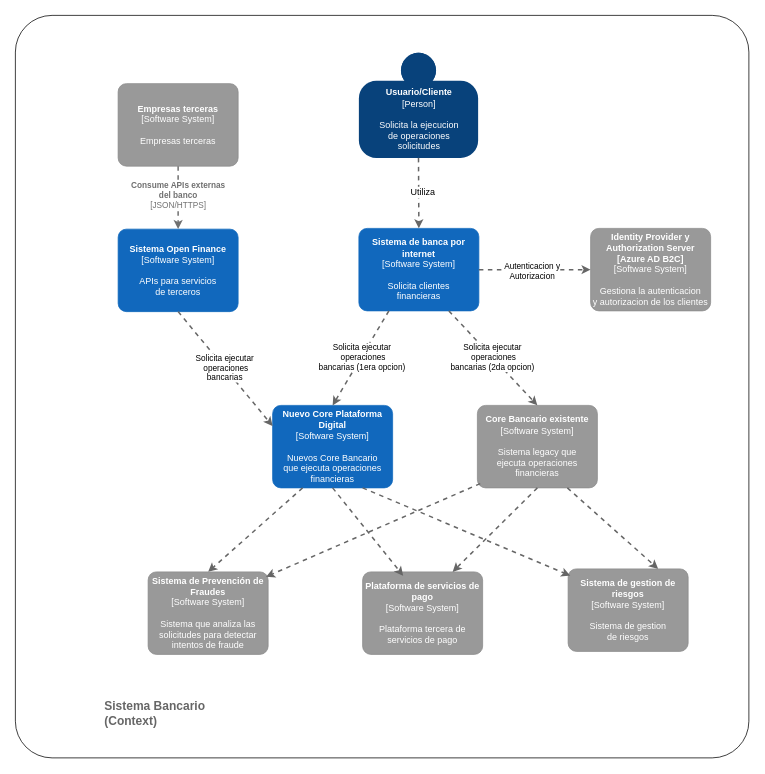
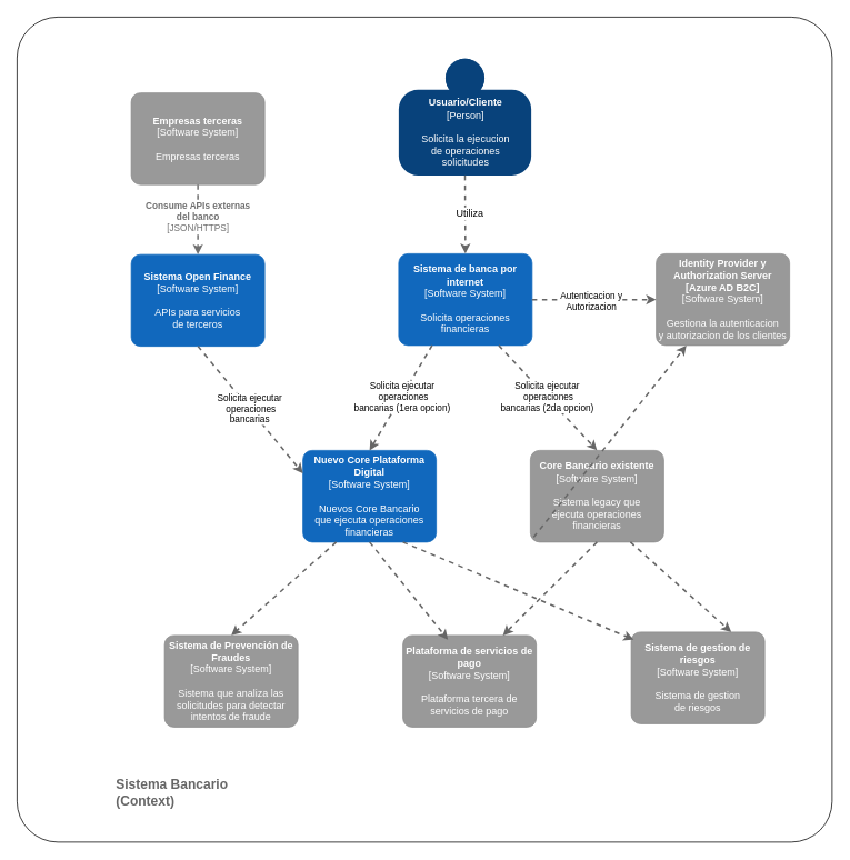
  <mxCell id="0" />
  <mxCell id="1" parent="0" />
  <mxCell id="2" value="" style="rounded=1;whiteSpace=wrap;html=1;labelBackgroundColor=none;fillColor=#ffffff;fontColor=#000000;align=left;arcSize=5;strokeColor=#000000;verticalAlign=bottom;metaEdit=1;metaData={&quot;c4Type&quot;:{&quot;editable&quot;:false}};points=[[0.25,0,0],[0.5,0,0],[0.75,0,0],[1,0.25,0],[1,0.5,0],[1,0.75,0],[0.75,1,0],[0.5,1,0],[0.25,1,0],[0,0.75,0],[0,0.5,0],[0,0.25,0]];" vertex="1" parent="1"><mxGeometry x="20" y="20" width="978" height="990" as="geometry" /></mxCell>
  <mxCell id="3" value="&lt;font style=&quot;font-size: 16px;&quot;&gt;&lt;b style=&quot;&quot;&gt;Sistema Bancario&lt;/b&gt;&lt;/font&gt;&lt;div&gt;&lt;font style=&quot;&quot; size=&quot;3&quot;&gt;&lt;b&gt;(Context)&lt;/b&gt;&lt;/font&gt;&lt;/div&gt;" style="text;html=1;align=left;verticalAlign=middle;resizable=0;points=[];autosize=1;fontColor=#666666;" vertex="1" parent="1"><mxGeometry x="137" y="925" width="160" height="50" as="geometry" /></mxCell>
  <mxCell id="4" value="&lt;b&gt;Usuario/Cliente&lt;/b&gt;&lt;div&gt;[Person]&lt;/div&gt;&lt;br&gt;&lt;div&gt;Solicita la ejecucion&#10;de operaciones&#10;solicitudes&lt;/div&gt;" style="html=1;dashed=0;whitespace=wrap;fillColor=#08427b;strokeColor=none;fontColor=#ffffff;shape=mxgraph.c4.person;align=center;metaEdit=1;points=[[0.5,0,0],[1,0.5,0],[1,0.75,0],[0.75,1,0],[0.5,1,0],[0.25,1,0],[0,0.75,0],[0,0.5,0]];metaData={&quot;c4Type&quot;:{&quot;editable&quot;:false}};" vertex="1" parent="1"><mxGeometry x="478" y="70" width="159" height="140" as="geometry" /></mxCell>
  <mxCell id="5" value="&lt;b&gt;Plataforma de servicios de pago&lt;/b&gt;&lt;div&gt;[Software System]&lt;/div&gt;&lt;br&gt;&lt;div&gt;Plataforma tercera de&#10;servicios de pago&lt;/div&gt;" style="rounded=1;whiteSpace=wrap;html=1;labelBackgroundColor=none;fillColor=#999999;fontColor=#ffffff;align=center;arcSize=10;strokeColor=#8A8A8A;metaEdit=1;metaData={&quot;c4Type&quot;:{&quot;editable&quot;:false}};points=[[0.25,0,0],[0.5,0,0],[0.75,0,0],[1,0.25,0],[1,0.5,0],[1,0.75,0],[0.75,1,0],[0.5,1,0],[0.25,1,0],[0,0.75,0],[0,0.5,0],[0,0.25,0]];" vertex="1" parent="1"><mxGeometry x="483" y="762" width="160" height="110.0" as="geometry" /></mxCell>
- <mxCell id="6" value="&lt;b&gt;Sistema de banca por internet&lt;/b&gt;&lt;div&gt;[Software System]&lt;/div&gt;&lt;br&gt;&lt;div&gt;Solicita clientes&#10;financieras&lt;/div&gt;" style="rounded=1;whiteSpace=wrap;html=1;labelBackgroundColor=none;fillColor=#1168BD;fontColor=#ffffff;align=center;arcSize=10;strokeColor=#1168BD;metaEdit=1;metaData={&quot;c4Type&quot;:{&quot;editable&quot;:false}};points=[[0.25,0,0],[0.5,0,0],[0.75,0,0],[1,0.25,0],[1,0.5,0],[1,0.75,0],[0.75,1,0],[0.5,1,0],[0.25,1,0],[0,0.75,0],[0,0.5,0],[0,0.25,0]];" vertex="1" parent="1"><mxGeometry x="478" y="304" width="160" height="110.0" as="geometry" /></mxCell>
+ <mxCell id="6" value="&lt;b&gt;Sistema de banca por internet&lt;/b&gt;&lt;div&gt;[Software System]&lt;/div&gt;&lt;br&gt;&lt;div&gt;Solicita operaciones&#10;financieras&lt;/div&gt;" style="rounded=1;whiteSpace=wrap;html=1;labelBackgroundColor=none;fillColor=#1168BD;fontColor=#ffffff;align=center;arcSize=10;strokeColor=#1168BD;metaEdit=1;metaData={&quot;c4Type&quot;:{&quot;editable&quot;:false}};points=[[0.25,0,0],[0.5,0,0],[0.75,0,0],[1,0.25,0],[1,0.5,0],[1,0.75,0],[0.75,1,0],[0.5,1,0],[0.25,1,0],[0,0.75,0],[0,0.5,0],[0,0.25,0]];" vertex="1" parent="1"><mxGeometry x="478" y="304" width="160" height="110.0" as="geometry" /></mxCell>
  <mxCell id="7" value="&lt;b&gt;Core Bancario existente&lt;/b&gt;&lt;div&gt;[Software System]&lt;/div&gt;&lt;br&gt;&lt;div&gt;Sistema legacy que&#10;ejecuta operaciones&#10;financieras&lt;/div&gt;" style="rounded=1;whiteSpace=wrap;html=1;labelBackgroundColor=none;fillColor=#999999;fontColor=#ffffff;align=center;arcSize=10;strokeColor=#8A8A8A;metaEdit=1;metaData={&quot;c4Type&quot;:{&quot;editable&quot;:false}};points=[[0.25,0,0],[0.5,0,0],[0.75,0,0],[1,0.25,0],[1,0.5,0],[1,0.75,0],[0.75,1,0],[0.5,1,0],[0.25,1,0],[0,0.75,0],[0,0.5,0],[0,0.25,0]];" vertex="1" parent="1"><mxGeometry x="636" y="540" width="160" height="110.0" as="geometry" /></mxCell>
  <mxCell id="8" value="&lt;b&gt;Empresas terceras&lt;/b&gt;&lt;div&gt;[Software System]&lt;/div&gt;&lt;br&gt;&lt;div&gt;Empresas terceras&lt;/div&gt;" style="rounded=1;whiteSpace=wrap;html=1;labelBackgroundColor=none;fillColor=#999999;fontColor=#ffffff;align=center;arcSize=10;strokeColor=#8A8A8A;metaEdit=1;metaData={&quot;c4Type&quot;:{&quot;editable&quot;:false}};points=[[0.25,0,0],[0.5,0,0],[0.75,0,0],[1,0.25,0],[1,0.5,0],[1,0.75,0],[0.75,1,0],[0.5,1,0],[0.25,1,0],[0,0.75,0],[0,0.5,0],[0,0.25,0]];" vertex="1" parent="1"><mxGeometry x="157" y="111" width="160" height="110.0" as="geometry" /></mxCell>
  <mxCell id="9" value="&lt;b&gt;Identity Provider y&#10;Authorization Server&#10;[Azure AD B2C]&lt;/b&gt;&lt;div&gt;[Software System]&lt;/div&gt;&lt;br&gt;&lt;div&gt;Gestiona la autenticacion&#10;y autorizacion de los clientes&lt;/div&gt;" style="rounded=1;whiteSpace=wrap;html=1;labelBackgroundColor=none;fillColor=#999999;fontColor=#ffffff;align=center;arcSize=10;strokeColor=#8A8A8A;metaEdit=1;metaData={&quot;c4Type&quot;:{&quot;editable&quot;:false}};points=[[0.25,0,0],[0.5,0,0],[0.75,0,0],[1,0.25,0],[1,0.5,0],[1,0.75,0],[0.75,1,0],[0.5,1,0],[0.25,1,0],[0,0.75,0],[0,0.5,0],[0,0.25,0]];" vertex="1" parent="1"><mxGeometry x="787" y="304" width="160" height="110.0" as="geometry" /></mxCell>
  <mxCell id="10" style="edgeStyle=none;rounded=0;orthogonalLoop=1;jettySize=auto;html=1;dashed=1;strokeColor=#666666;strokeWidth=2;fillColor=#f5f5f5;exitX=1;exitY=0.5;exitDx=0;exitDy=0;exitPerimeter=0;entryX=0;entryY=0.5;entryDx=0;entryDy=0;entryPerimeter=0;" edge="1" parent="1" source="6" target="9"><mxGeometry relative="1" as="geometry"><mxPoint x="733" y="498" as="targetPoint" /><mxPoint x="657" y="400" as="sourcePoint" /></mxGeometry></mxCell>
  <mxCell id="11" value="A" style="edgeLabel;html=1;align=center;verticalAlign=middle;resizable=0;points=[];" connectable="0" vertex="1" parent="10"><mxGeometry x="-0.057" relative="1" as="geometry"><mxPoint as="offset" /></mxGeometry></mxCell>
  <mxCell id="12" value="Autenticacion y&lt;div&gt;Autorizacion&lt;/div&gt;" style="edgeLabel;html=1;align=center;verticalAlign=middle;resizable=0;points=[];" connectable="0" vertex="1" parent="10"><mxGeometry x="-0.065" y="-1" relative="1" as="geometry"><mxPoint as="offset" /></mxGeometry></mxCell>
  <mxCell id="13" style="edgeStyle=none;rounded=0;orthogonalLoop=1;jettySize=auto;html=1;dashed=1;strokeColor=#666666;strokeWidth=2;fillColor=#f5f5f5;entryX=0.5;entryY=0;entryDx=0;entryDy=0;entryPerimeter=0;exitX=0.5;exitY=1;exitDx=0;exitDy=0;exitPerimeter=0;" edge="1" parent="1" source="4" target="6"><mxGeometry relative="1" as="geometry"><mxPoint x="487" y="170" as="targetPoint" /><mxPoint x="337" y="304" as="sourcePoint" /></mxGeometry></mxCell>
  <mxCell id="14" value="&lt;span style=&quot;font-size: 12px;&quot;&gt;Utiliza&lt;/span&gt;" style="edgeLabel;html=1;align=center;verticalAlign=middle;resizable=0;points=[];" connectable="0" vertex="1" parent="13"><mxGeometry x="-0.015" y="1" relative="1" as="geometry"><mxPoint x="4" as="offset" /></mxGeometry></mxCell>
  <mxCell id="15" value="&lt;b&gt;Nuevo Core Plataforma Digital&lt;/b&gt;&lt;div&gt;[Software System]&lt;/div&gt;&lt;br&gt;&lt;div&gt;Nuevos Core Bancario&#10;que ejecuta operaciones&#10;financieras&lt;/div&gt;" style="rounded=1;whiteSpace=wrap;html=1;labelBackgroundColor=none;fillColor=#1168BD;fontColor=#ffffff;align=center;arcSize=10;strokeColor=#1168BD;metaEdit=1;metaData={&quot;c4Type&quot;:{&quot;editable&quot;:false}};points=[[0.25,0,0],[0.5,0,0],[0.75,0,0],[1,0.25,0],[1,0.5,0],[1,0.75,0],[0.75,1,0],[0.5,1,0],[0.25,1,0],[0,0.75,0],[0,0.5,0],[0,0.25,0]];" vertex="1" parent="1"><mxGeometry x="363" y="540" width="160" height="110.0" as="geometry" /></mxCell>
  <mxCell id="16" value="&lt;b&gt;Sistema de gestion de riesgos&lt;/b&gt;&lt;div&gt;[Software System]&lt;/div&gt;&lt;br&gt;&lt;div&gt;Sistema de gestion&#10;de riesgos&lt;/div&gt;" style="rounded=1;whiteSpace=wrap;html=1;labelBackgroundColor=none;fillColor=#999999;fontColor=#ffffff;align=center;arcSize=10;strokeColor=#8A8A8A;metaEdit=1;metaData={&quot;c4Type&quot;:{&quot;editable&quot;:false}};points=[[0.25,0,0],[0.5,0,0],[0.75,0,0],[1,0.25,0],[1,0.5,0],[1,0.75,0],[0.75,1,0],[0.5,1,0],[0.25,1,0],[0,0.75,0],[0,0.5,0],[0,0.25,0]];" vertex="1" parent="1"><mxGeometry x="757" y="758" width="160" height="110.0" as="geometry" /></mxCell>
  <mxCell id="17" style="edgeStyle=none;rounded=0;orthogonalLoop=1;jettySize=auto;html=1;dashed=1;strokeColor=#666666;strokeWidth=2;fillColor=#f5f5f5;exitX=0.25;exitY=1;exitDx=0;exitDy=0;exitPerimeter=0;entryX=0.5;entryY=0;entryDx=0;entryDy=0;entryPerimeter=0;" edge="1" parent="1" source="6" target="15"><mxGeometry relative="1" as="geometry"><mxPoint x="668" y="590" as="targetPoint" /><mxPoint x="667" y="460" as="sourcePoint" /></mxGeometry></mxCell>
  <mxCell id="18" value="Solicita ejecutar&lt;div&gt;&amp;nbsp;operaciones&lt;/div&gt;&lt;div&gt;bancarias (1era opcion)&lt;/div&gt;" style="edgeLabel;html=1;align=center;verticalAlign=middle;resizable=0;points=[];" connectable="0" vertex="1" parent="17"><mxGeometry x="-0.031" relative="1" as="geometry"><mxPoint as="offset" /></mxGeometry></mxCell>
  <mxCell id="19" value="&lt;b&gt;Sistema Open Finance&lt;/b&gt;&lt;div&gt;[Software System]&lt;/div&gt;&lt;br&gt;&lt;div&gt;APIs para servicios&#10;de terceros&lt;/div&gt;" style="rounded=1;whiteSpace=wrap;html=1;labelBackgroundColor=none;fillColor=#1168BD;fontColor=#ffffff;align=center;arcSize=10;strokeColor=#1168BD;metaEdit=1;metaData={&quot;c4Type&quot;:{&quot;editable&quot;:false}};points=[[0.25,0,0],[0.5,0,0],[0.75,0,0],[1,0.25,0],[1,0.5,0],[1,0.75,0],[0.75,1,0],[0.5,1,0],[0.25,1,0],[0,0.75,0],[0,0.5,0],[0,0.25,0]];" vertex="1" parent="1"><mxGeometry x="157" y="305" width="160" height="110.0" as="geometry" /></mxCell>
  <mxCell id="20" style="edgeStyle=none;rounded=0;orthogonalLoop=1;jettySize=auto;html=1;dashed=1;strokeColor=#666666;strokeWidth=2;fillColor=#f5f5f5;entryX=0.5;entryY=0;entryDx=0;entryDy=0;entryPerimeter=0;exitX=0.25;exitY=1;exitDx=0;exitDy=0;exitPerimeter=0;" edge="1" parent="1" source="15" target="27"><mxGeometry relative="1" as="geometry"><mxPoint x="157" y="763" as="targetPoint" /><mxPoint x="357" y="591" as="sourcePoint" /></mxGeometry></mxCell>
  <mxCell id="21" style="edgeStyle=none;rounded=0;orthogonalLoop=1;jettySize=auto;html=1;dashed=1;strokeColor=#666666;strokeWidth=2;fillColor=#f5f5f5;exitX=0.5;exitY=1;exitDx=0;exitDy=0;exitPerimeter=0;entryX=0.338;entryY=0.047;entryDx=0;entryDy=0;entryPerimeter=0;" edge="1" parent="1" source="15" target="5"><mxGeometry relative="1" as="geometry"><mxPoint x="499" y="601" as="targetPoint" /><mxPoint x="367" y="601" as="sourcePoint" /></mxGeometry></mxCell>
  <mxCell id="22" style="edgeStyle=none;rounded=0;orthogonalLoop=1;jettySize=auto;html=1;dashed=1;strokeColor=#666666;strokeWidth=2;fillColor=#f5f5f5;exitX=0.75;exitY=1;exitDx=0;exitDy=0;exitPerimeter=0;entryX=0.5;entryY=0;entryDx=0;entryDy=0;entryPerimeter=0;" edge="1" parent="1" source="6" target="7"><mxGeometry relative="1" as="geometry"><mxPoint x="557" y="570" as="targetPoint" /><mxPoint x="666" y="430" as="sourcePoint" /></mxGeometry></mxCell>
  <mxCell id="23" value="Solicita ejecutar&lt;div&gt;&amp;nbsp;operaciones&lt;/div&gt;&lt;div&gt;bancarias (2da opcion)&lt;/div&gt;" style="edgeLabel;html=1;align=center;verticalAlign=middle;resizable=0;points=[];" connectable="0" vertex="1" parent="22"><mxGeometry x="-0.031" relative="1" as="geometry"><mxPoint as="offset" /></mxGeometry></mxCell>
  <mxCell id="24" style="edgeStyle=none;rounded=0;orthogonalLoop=1;jettySize=auto;html=1;dashed=1;strokeColor=#666666;strokeWidth=2;fillColor=#f5f5f5;entryX=0.018;entryY=0.083;entryDx=0;entryDy=0;entryPerimeter=0;exitX=0.75;exitY=1;exitDx=0;exitDy=0;exitPerimeter=0;" edge="1" parent="1" source="15" target="16"><mxGeometry relative="1" as="geometry"><mxPoint x="452" y="760" as="targetPoint" /><mxPoint x="453" y="660" as="sourcePoint" /></mxGeometry></mxCell>
  <mxCell id="25" style="edgeStyle=none;rounded=0;orthogonalLoop=1;jettySize=auto;html=1;dashed=1;strokeColor=#666666;strokeWidth=2;fillColor=#f5f5f5;entryX=0.75;entryY=0;entryDx=0;entryDy=0;entryPerimeter=0;exitX=0.5;exitY=1;exitDx=0;exitDy=0;exitPerimeter=0;" edge="1" parent="1" source="7" target="5"><mxGeometry relative="1" as="geometry"><mxPoint x="832" y="788" as="targetPoint" /><mxPoint x="657" y="680" as="sourcePoint" /></mxGeometry></mxCell>
  <mxCell id="26" style="edgeStyle=none;rounded=0;orthogonalLoop=1;jettySize=auto;html=1;dashed=1;strokeColor=#666666;strokeWidth=2;fillColor=#f5f5f5;entryX=0.75;entryY=0;entryDx=0;entryDy=0;entryPerimeter=0;exitX=0.75;exitY=1;exitDx=0;exitDy=0;exitPerimeter=0;" edge="1" parent="1" source="7" target="16"><mxGeometry relative="1" as="geometry"><mxPoint x="678" y="778" as="targetPoint" /><mxPoint x="503" y="670" as="sourcePoint" /></mxGeometry></mxCell>
  <mxCell id="27" value="&lt;b&gt;Sistema de Prevención de Fraudes&lt;/b&gt;&lt;div&gt;[Software System]&lt;/div&gt;&lt;br&gt;&lt;div&gt;Sistema que analiza las&#10;solicitudes para detectar&#10;intentos de fraude&lt;/div&gt;" style="rounded=1;whiteSpace=wrap;html=1;labelBackgroundColor=none;fillColor=#999999;fontColor=#ffffff;align=center;arcSize=10;strokeColor=#8A8A8A;metaEdit=1;metaData={&quot;c4Type&quot;:{&quot;editable&quot;:false}};points=[[0.25,0,0],[0.5,0,0],[0.75,0,0],[1,0.25,0],[1,0.5,0],[1,0.75,0],[0.75,1,0],[0.5,1,0],[0.25,1,0],[0,0.75,0],[0,0.5,0],[0,0.25,0]];" vertex="1" parent="1"><mxGeometry x="197" y="762" width="160" height="110.0" as="geometry" /></mxCell>
- <mxCell id="28" style="edgeStyle=none;rounded=0;orthogonalLoop=1;jettySize=auto;html=1;dashed=1;strokeColor=#666666;strokeWidth=2;fillColor=#f5f5f5;entryX=0.982;entryY=0.06;entryDx=0;entryDy=0;entryPerimeter=0;exitX=0.024;exitY=0.948;exitDx=0;exitDy=0;exitPerimeter=0;" edge="1" parent="1" source="7" target="27"><mxGeometry relative="1" as="geometry"><mxPoint x="493" y="772" as="targetPoint" /><mxPoint x="726" y="660" as="sourcePoint" /></mxGeometry></mxCell>
+ <mxCell id="28" style="edgeStyle=none;rounded=0;orthogonalLoop=1;jettySize=auto;html=1;dashed=1;strokeColor=#666666;strokeWidth=2;fillColor=#f5f5f5;exitX=0.024;exitY=0.948;exitDx=0;exitDy=0;exitPerimeter=0;" edge="1" parent="1" source="7" target="9"><mxGeometry relative="1" as="geometry"><mxPoint x="493" y="772" as="targetPoint" /><mxPoint x="726" y="660" as="sourcePoint" /></mxGeometry></mxCell>
  <mxCell id="29" value="&lt;div style=&quot;text-align: left&quot;&gt;&lt;div style=&quot;text-align: center&quot;&gt;&lt;b&gt;Consume APIs externas&#10;del banco&lt;/b&gt;&lt;/div&gt;&lt;div style=&quot;text-align: center&quot;&gt;[JSON/HTTPS]&lt;/div&gt;&lt;/div&gt;" style="edgeStyle=none;rounded=0;html=1;jettySize=auto;orthogonalLoop=1;strokeColor=#707070;strokeWidth=2;fontColor=#707070;jumpStyle=none;dashed=1;metaEdit=1;metaData={&quot;c4Type&quot;:{&quot;editable&quot;:false}};exitX=0.5;exitY=1;exitDx=0;exitDy=0;exitPerimeter=0;entryX=0.5;entryY=0;entryDx=0;entryDy=0;entryPerimeter=0;" edge="1" parent="1" source="8" target="19"><mxGeometry x="-0.071" width="160" relative="1" as="geometry"><mxPoint x="67" y="250" as="sourcePoint" /><mxPoint x="186" y="623" as="targetPoint" /><mxPoint as="offset" /></mxGeometry></mxCell>
  <mxCell id="30" style="edgeStyle=none;rounded=0;orthogonalLoop=1;jettySize=auto;html=1;dashed=1;strokeColor=#666666;strokeWidth=2;fillColor=#f5f5f5;exitX=0.5;exitY=1;exitDx=0;exitDy=0;exitPerimeter=0;entryX=0;entryY=0.25;entryDx=0;entryDy=0;entryPerimeter=0;" edge="1" parent="1" source="19" target="15"><mxGeometry relative="1" as="geometry"><mxPoint x="177" y="658" as="targetPoint" /><mxPoint x="252" y="532" as="sourcePoint" /></mxGeometry></mxCell>
  <mxCell id="31" value="Solicita ejecutar&lt;div&gt;&amp;nbsp;operaciones&lt;/div&gt;&lt;div&gt;bancarias&lt;/div&gt;" style="edgeLabel;html=1;align=center;verticalAlign=middle;resizable=0;points=[];" connectable="0" vertex="1" parent="30"><mxGeometry x="-0.031" relative="1" as="geometry"><mxPoint as="offset" /></mxGeometry></mxCell>
